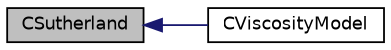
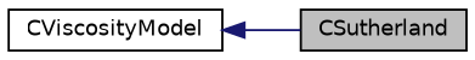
  digraph {
    rankdir=LR
    node [color=black fontname=Helvetica fontsize=10 shape=record style=filled]
    n1 [fillcolor=grey75 fontcolor=black height=0.2 label=CSutherland width=0.4]
    n2 [fillcolor=white height=0.2 label=CViscosityModel width=0.4]
-   n1 -> n2 [color=midnightblue dir=back fontname=Helvetica fontsize=10 labelfontname=Helvetica labelfontsize=10 style=solid]
+   n2 -> n1 [color=midnightblue dir=back fontname=Helvetica fontsize=10 labelfontname=Helvetica labelfontsize=10 style=solid]
  }
